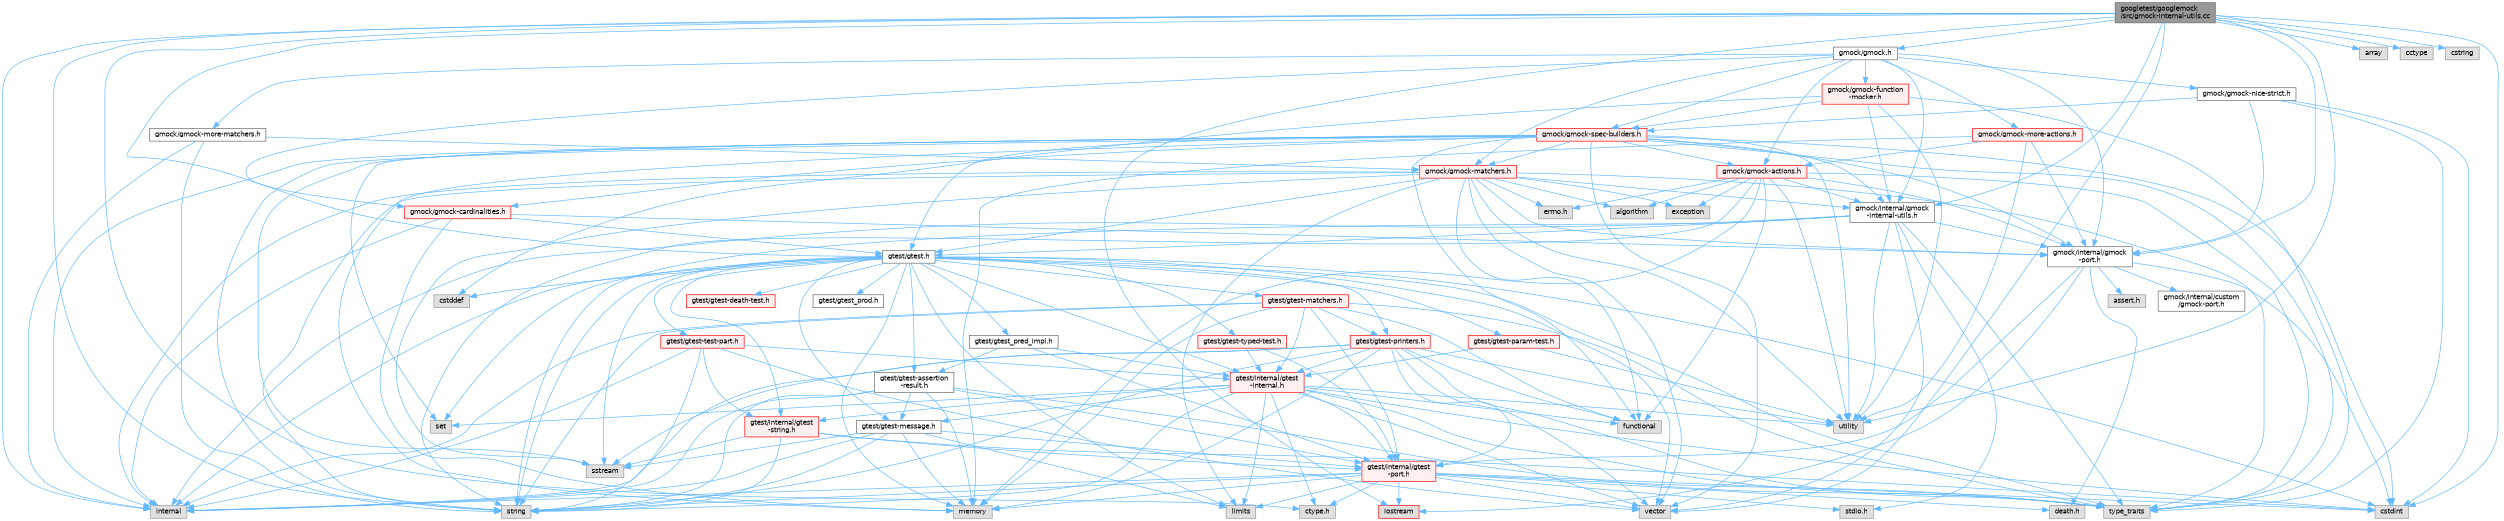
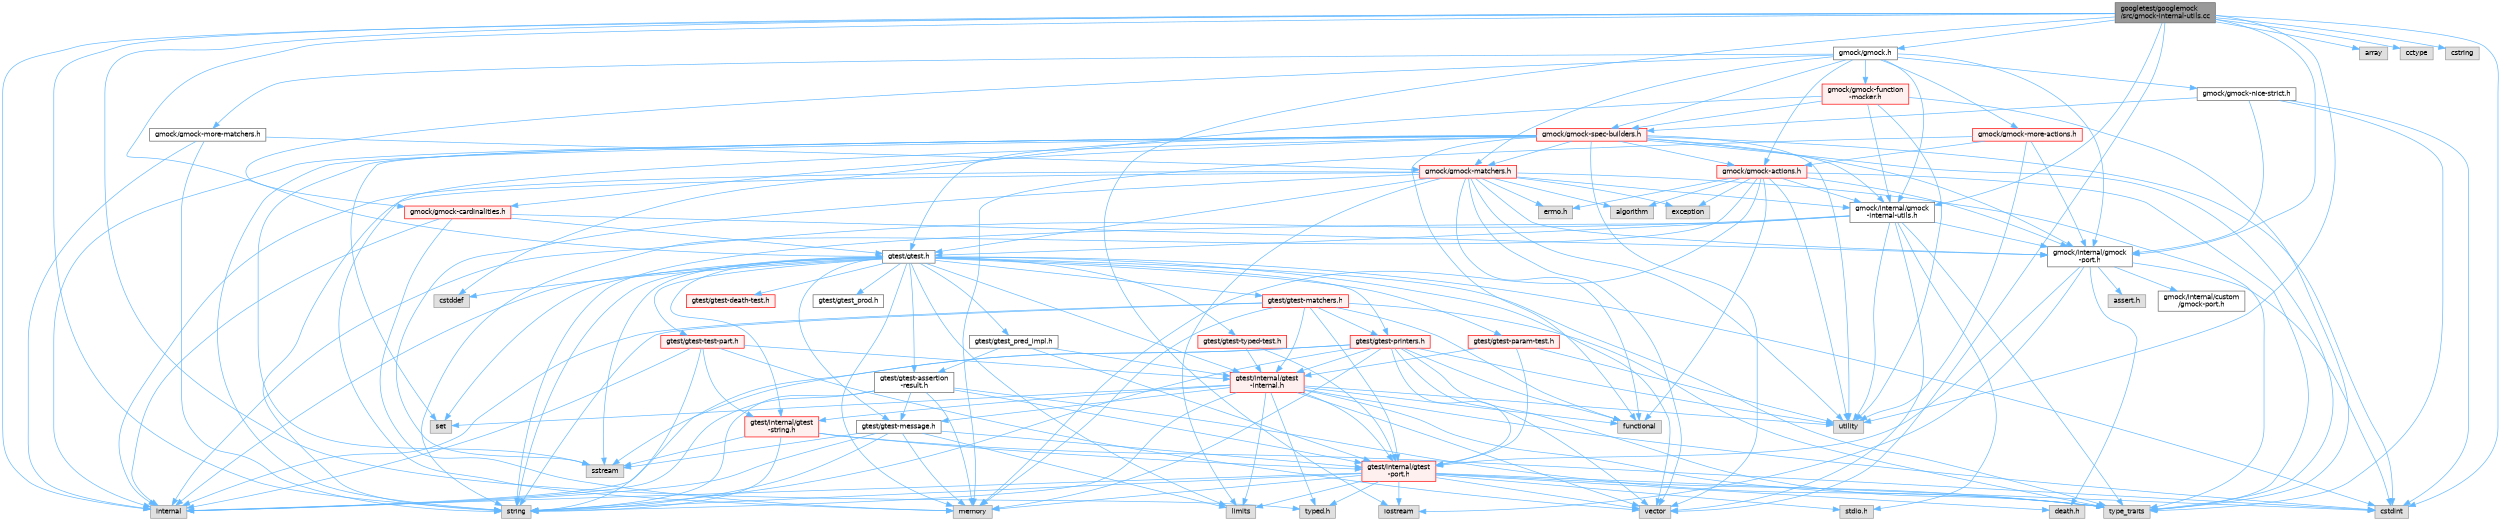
  digraph {
    node [color=grey60 fillcolor="#E0E0E0" fontname=Helvetica fontsize=10 shape=box style=filled]
    edge [color=steelblue1 fontname=Helvetica fontsize=10 labelfontname=Helvetica labelfontsize=10 style=solid]
    n1 [color=gray40 fillcolor=grey60 fontcolor=black height=0.2 label="googletest/googlemock\l/src/gmock-internal-utils.cc" width=0.4]
    n2 [color=grey40 fillcolor=white height=0.2 label="gmock/internal/gmock\l-internal-utils.h" width=0.4]
    n3 [height=0.2 label=internal width=0.4]
    n4 [height=0.2 label=string width=0.4]
    n5 [height=0.2 label=utility width=0.4]
    n6 [height=0.2 label=vector width=0.4]
    n7 [color=grey40 fillcolor=white height=0.2 label="gmock/internal/gmock\l-port.h" width=0.4]
    n8 [height=0.2 label=cstdint width=0.4]
-   n9 [color=red height=0.2 label=iostream width=0.4]
-   n10 [height=0.2 label="ctype.h" width=0.4]
+   n9 [height=0.2 label=iostream width=0.4]
+   n10 [height=0.2 label="typed.h" width=0.4]
    n11 [color=grey40 fillcolor=white height=0.2 label="gtest/gtest.h" width=0.4]
    n12 [height=0.2 label=array width=0.4]
    n13 [height=0.2 label=cctype width=0.4]
    n14 [height=0.2 label=cstring width=0.4]
    n15 [color=grey40 fillcolor=white height=0.2 label="gmock/gmock.h" width=0.4]
    n16 [height=0.2 label="stdio.h" width=0.4]
    n17 [height=0.2 label=type_traits width=0.4]
    n18 [height=0.2 label="assert.h" width=0.4]
    n19 [height=0.2 label="death.h" width=0.4]
    n20 [color=grey40 fillcolor=white height=0.2 label="gmock/internal/custom\l/gmock-port.h" width=0.4]
    n21 [color=red fillcolor="#FFF0F0" height=0.2 label="gtest/internal/gtest\l-port.h" width=0.4]
    n22 [height=0.2 label=limits width=0.4]
    n23 [height=0.2 label=memory width=0.4]
    n24 [height=0.2 label=cstddef width=0.4]
    n25 [height=0.2 label=set width=0.4]
    n26 [height=0.2 label=sstream width=0.4]
    n27 [color=grey40 fillcolor=white height=0.2 label="gtest/gtest-assertion\l-result.h" width=0.4]
    n28 [color=grey40 fillcolor=white height=0.2 label="gtest/gtest-message.h" width=0.4]
    n29 [color=red fillcolor="#FFF0F0" height=0.2 label="gtest/gtest-death-test.h" width=0.4]
    n30 [color=red fillcolor="#FFF0F0" height=0.2 label="gtest/gtest-matchers.h" width=0.4]
    n31 [color=red fillcolor="#FFF0F0" height=0.2 label="gtest/gtest-printers.h" width=0.4]
    n32 [color=red fillcolor="#FFF0F0" height=0.2 label="gtest/internal/gtest\l-internal.h" width=0.4]
    n33 [color=red fillcolor="#FFF0F0" height=0.2 label="gtest/internal/gtest\l-string.h" width=0.4]
    n34 [color=red fillcolor="#FFF0F0" height=0.2 label="gtest/gtest-param-test.h" width=0.4]
    n35 [color=red fillcolor="#FFF0F0" height=0.2 label="gtest/gtest-test-part.h" width=0.4]
    n36 [color=red fillcolor="#FFF0F0" height=0.2 label="gtest/gtest-typed-test.h" width=0.4]
    n37 [color=grey40 fillcolor=white height=0.2 label="gtest/gtest_pred_impl.h" width=0.4]
    n38 [color=grey40 fillcolor=white height=0.2 label="gtest/gtest_prod.h" width=0.4]
    n39 [color=red fillcolor="#FFF0F0" height=0.2 label="gmock/gmock-actions.h" width=0.4]
    n40 [color=red fillcolor="#FFF0F0" height=0.2 label="gmock/gmock-cardinalities.h" width=0.4]
    n41 [color=red fillcolor="#FFF0F0" height=0.2 label="gmock/gmock-function\l-mocker.h" width=0.4]
    n42 [color=red fillcolor="#FFF0F0" height=0.2 label="gmock/gmock-spec-builders.h" width=0.4]
    n43 [color=red fillcolor="#FFF0F0" height=0.2 label="gmock/gmock-matchers.h" width=0.4]
    n44 [color=red fillcolor="#FFF0F0" height=0.2 label="gmock/gmock-more-actions.h" width=0.4]
    n45 [color=grey40 fillcolor=white height=0.2 label="gmock/gmock-more-matchers.h" width=0.4]
    n46 [color=grey40 fillcolor=white height=0.2 label="gmock/gmock-nice-strict.h" width=0.4]
    n47 [height=0.2 label=functional width=0.4]
    n48 [height=0.2 label="errno.h" width=0.4]
    n49 [height=0.2 label=algorithm width=0.4]
    n50 [height=0.2 label=exception width=0.4]
    n1 -> n2
    n1 -> n3
    n1 -> n4
    n1 -> n5
    n1 -> n6
    n1 -> n7
    n1 -> n8
    n1 -> n9
    n1 -> n10
    n1 -> n11
    n1 -> n12
    n1 -> n13
    n1 -> n14
    n1 -> n15
    n2 -> n3
    n2 -> n4
    n2 -> n5
    n2 -> n6
    n2 -> n7
    n2 -> n11
    n2 -> n16
    n2 -> n17
    n7 -> n8
    n7 -> n9
    n7 -> n18
    n7 -> n19
    n7 -> n20
    n7 -> n21
    n11 -> n3
    n11 -> n4
    n11 -> n6
    n11 -> n8
    n11 -> n17
    n11 -> n22
    n11 -> n23
    n11 -> n24
    n11 -> n25
    n11 -> n26
    n11 -> n27
    n11 -> n28
    n11 -> n29
    n11 -> n30
    n11 -> n31
    n11 -> n32
    n11 -> n33
    n11 -> n34
    n11 -> n35
    n11 -> n36
    n11 -> n37
    n11 -> n38
    n15 -> n2
    n15 -> n7
    n15 -> n39
    n15 -> n40
    n15 -> n41
    n15 -> n42
    n15 -> n43
    n15 -> n44
    n15 -> n45
    n15 -> n46
    n21 -> n3
    n21 -> n4
    n21 -> n6
    n21 -> n8
    n21 -> n9
    n21 -> n10
    n21 -> n16
    n21 -> n17
    n21 -> n19
    n21 -> n22
    n21 -> n23
    n27 -> n3
    n27 -> n4
    n27 -> n17
    n27 -> n21
    n27 -> n23
    n27 -> n28
    n28 -> n3
    n28 -> n4
    n28 -> n21
    n28 -> n22
    n28 -> n23
    n28 -> n26
    n30 -> n3
    n30 -> n4
    n30 -> n17
    n30 -> n21
    n30 -> n23
    n30 -> n31
    n30 -> n32
    n30 -> n47
    n31 -> n3
    n31 -> n4
    n31 -> n5
    n31 -> n6
    n31 -> n17
    n31 -> n21
    n31 -> n23
    n31 -> n26
    n31 -> n32
    n31 -> n47
    n32 -> n4
    n32 -> n5
    n32 -> n6
    n32 -> n8
    n32 -> n10
    n32 -> n17
    n32 -> n21
    n32 -> n22
    n32 -> n25
    n32 -> n28
    n32 -> n33
    n32 -> n47
    n33 -> n4
    n33 -> n8
    n33 -> n21
    n33 -> n26
    n34 -> n5
+   n34 -> n21
    n34 -> n32
    n35 -> n3
    n35 -> n4
    n35 -> n6
    n35 -> n32
    n35 -> n33
    n36 -> n21
    n36 -> n32
    n37 -> n21
    n37 -> n27
    n37 -> n32
    n39 -> n2
    n39 -> n4
    n39 -> n5
    n39 -> n7
    n39 -> n17
    n39 -> n23
    n39 -> n47
    n39 -> n48
    n39 -> n49
    n39 -> n50
    n40 -> n3
    n40 -> n7
    n40 -> n11
    n40 -> n23
    n41 -> n2
    n41 -> n5
    n41 -> n17
    n41 -> n24
    n41 -> n42
    n42 -> n2
    n42 -> n3
    n42 -> n4
    n42 -> n5
    n42 -> n6
    n42 -> n7
    n42 -> n8
    n42 -> n11
    n42 -> n17
    n42 -> n23
    n42 -> n25
    n42 -> n26
    n42 -> n39
    n42 -> n40
    n42 -> n43
    n42 -> n47
    n43 -> n2
    n43 -> n3
    n43 -> n4
    n43 -> n5
    n43 -> n6
    n43 -> n7
    n43 -> n11
    n43 -> n17
    n43 -> n22
    n43 -> n26
    n43 -> n47
    n43 -> n48
    n43 -> n49
    n43 -> n50
    n44 -> n5
    n44 -> n7
    n44 -> n23
    n44 -> n39
    n45 -> n3
    n45 -> n4
    n45 -> n43
    n46 -> n7
    n46 -> n8
    n46 -> n17
    n46 -> n42
  }
